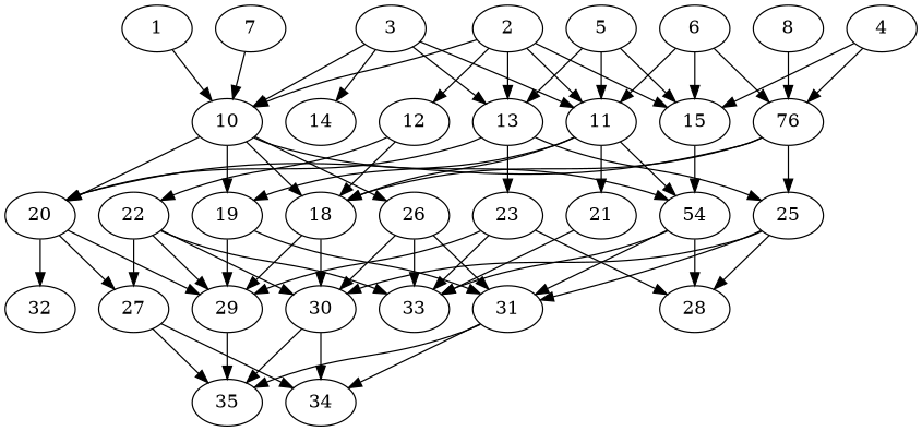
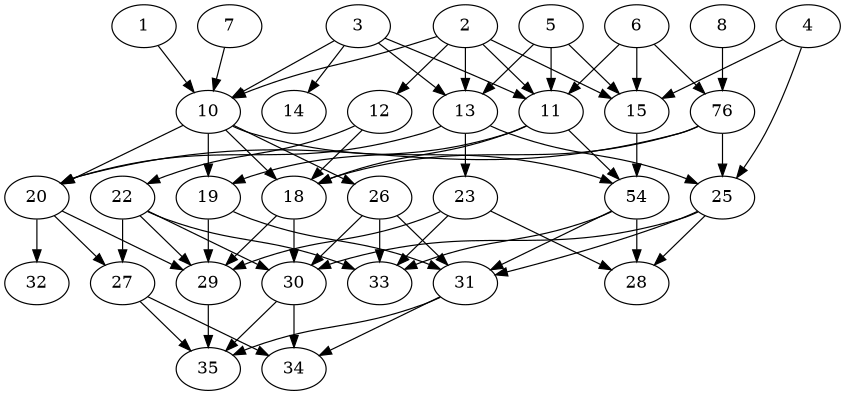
  digraph {
    node [alpha=0.08]
    1 [alpha=0.06 expect_size=4437966301462160]
    10 [alpha=0.02 expect_size=554125014870463086592]
    18 [alpha=0.15 expect_size=54503553544224768000]
    19 [alpha=0.11 expect_size=171805941744795648000]
    20 [alpha=0.13 expect_size=169032917384716877824]
    n6 [alpha=0.12 expect_size=499750441531136278528 label=54]
    26 [expect_size=18463816912308535296]
    29 [alpha=0.00 expect_size=7558635350291002]
    30 [alpha=0.01 expect_size=2143828813165887488000]
    31 [alpha=0.13 expect_size=22704101165732200448]
    27 [expect_size=815676368520649]
    32 [alpha=0.12 expect_size=1349581657145423691776]
    33 [alpha=0.10 expect_size=8347473228240243]
    28 [expect_size=28485880079751248]
    2 [alpha=0.03 expect_size=30047259149519376]
    11 [alpha=0.17 expect_size=8160617672246914]
    12 [alpha=0.00 expect_size=93301884375532784]
    13 [alpha=0.10 expect_size=2505221028589033]
    15 [alpha=0.13 expect_size=1163518748869475172352]
-   21 [alpha=0.03 expect_size=30543295691859540]
    22 [alpha=0.05 expect_size=17035334708056476]
    23 [alpha=0.11 expect_size=85787996874344064]
    25 [alpha=0.20 expect_size=2261531921700225024]
    3 [alpha=0.07 expect_size=671022778906989824]
    14 [alpha=0.11 expect_size=704768561237773056]
    4 [alpha=0.03 expect_size=57675617217146520]
    n27 [alpha=0.06 expect_size=786726623812696064 label=76]
    5 [expect_size=1301043818554789462016]
    6 [alpha=0.02 expect_size=122535082277898432]
    7 [alpha=0.12 expect_size=2296923331140358504448]
    8 [alpha=0.02 expect_size=16981825961122860]
    35 [alpha=0.07 expect_size=25117648629033160]
    34 [expect_size=5340776632967323]
    1 -> 10
    10 -> 18
    10 -> 19
    10 -> 20
    10 -> n6
    10 -> 26
    18 -> 29
    18 -> 30
    19 -> 29
    19 -> 31
    20 -> 29
    20 -> 27
    20 -> 32
    n6 -> 31
    n6 -> 33
    n6 -> 28
    26 -> 30
    26 -> 31
    26 -> 33
    29 -> 35
    30 -> 35
    30 -> 34
    31 -> 35
    31 -> 34
    27 -> 35
    27 -> 34
    2 -> 10
    2 -> 11
    2 -> 12
    2 -> 13
    2 -> 15
    11 -> 18
    11 -> 19
    11 -> n6
-   11 -> 21
    12 -> 18
    12 -> 22
    13 -> 20
    13 -> 23
    13 -> 25
    15 -> n6
-   21 -> 33
    22 -> 29
    22 -> 30
    22 -> 27
    22 -> 33
    23 -> 29
    23 -> 33
    23 -> 28
    25 -> 30
    25 -> 31
    25 -> 28
    3 -> 10
    3 -> 11
    3 -> 13
    3 -> 14
    4 -> 15
-   4 -> n27
+   4 -> 25
    n27 -> 18
    n27 -> 20
    n27 -> 25
    5 -> 11
    5 -> 13
    5 -> 15
    6 -> 11
    6 -> 15
    6 -> n27
    7 -> 10
    8 -> n27
  }
